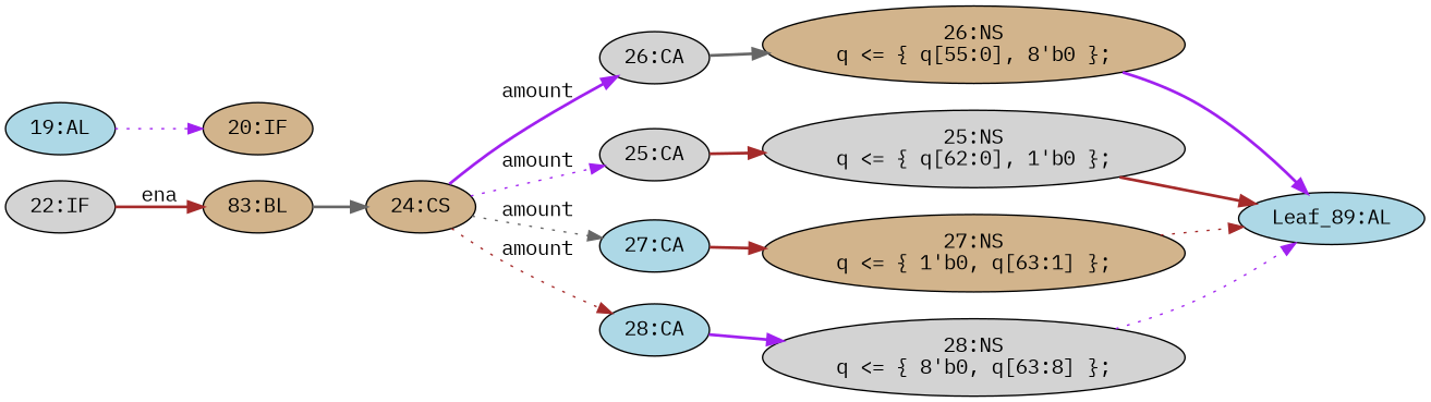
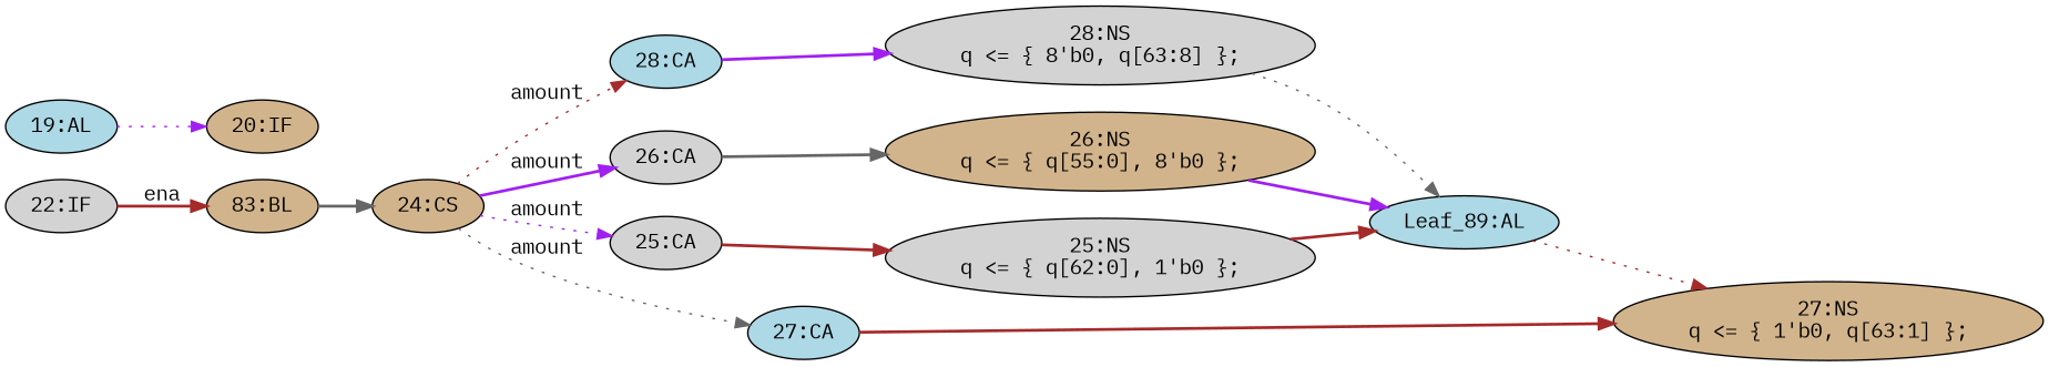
  strict digraph {
    fontname="IBM Plex Mono"
    rankdir=LR
    node [fillcolor=lightgrey fontname="IBM Plex Mono" statements="[]" style=filled typ=Case]
    edge [color=brown cond="[]" fontname="IBM Plex Mono" lineno=None style=bold]
    n1 [ast="<pyverilog.vparser.ast.IfStatement object at 0x7f3e1f2987d0>" label="22:IF" typ=IfStatement]
    n2 [ast="<pyverilog.vparser.ast.Block object at 0x7f3e1f298950>" fillcolor=tan label="83:BL" typ=Block]
    n3 [ast="<pyverilog.vparser.ast.CaseStatement object at 0x7f3e1f298990>" fillcolor=tan label="24:CS" typ=CaseStatement]
    n4 [ast="<pyverilog.vparser.ast.Case object at 0x7f3e1f298d50>" label="26:CA"]
    n5 [ast="<pyverilog.vparser.ast.Case object at 0x7f3e1f298a50>" label="25:CA"]
    n6 [ast="<pyverilog.vparser.ast.Case object at 0x7f3e1f2a8090>" fillcolor=lightblue label="27:CA"]
    n7 [ast="<pyverilog.vparser.ast.Case object at 0x7f3e1f2a83d0>" fillcolor=lightblue label="28:CA"]
    n8 [ast="<pyverilog.vparser.ast.NonblockingSubstitution object at 0x7f3e1f298dd0>" fillcolor=tan label="26:NS\nq <= { q[55:0], 8'b0 };" statements="[<pyverilog.vparser.ast.NonblockingSubstitution object at 0x7f3e1f298dd0>]" typ=NonblockingSubstitution]
    n9 [def_var="['q']" fillcolor=lightblue label="Leaf_89:AL" statements="" typ=""]
    n10 [ast="<pyverilog.vparser.ast.NonblockingSubstitution object at 0x7f3e1f298ad0>" label="25:NS\nq <= { q[62:0], 1'b0 };" statements="[<pyverilog.vparser.ast.NonblockingSubstitution object at 0x7f3e1f298ad0>]" typ=NonblockingSubstitution]
    n11 [ast="<pyverilog.vparser.ast.NonblockingSubstitution object at 0x7f3e1f2a8450>" label="28:NS\nq <= { 8'b0, q[63:8] };" statements="[<pyverilog.vparser.ast.NonblockingSubstitution object at 0x7f3e1f2a8450>]" typ=NonblockingSubstitution]
    n12 [ast="<pyverilog.vparser.ast.Always object at 0x7f3e1f2a87d0>" clk_sens=True fillcolor=lightblue label="19:AL" sens="['clk']" typ=Always use_var="['load', 'ena', 'amount', 'data', 'q']"]
    n13 [ast="<pyverilog.vparser.ast.IfStatement object at 0x7f3e1f2a8910>" fillcolor=tan label="20:IF" typ=IfStatement]
    n14 [ast="<pyverilog.vparser.ast.NonblockingSubstitution object at 0x7f3e1f2a8110>" fillcolor=tan label="27:NS\nq <= { 1'b0, q[63:1] };" statements="[<pyverilog.vparser.ast.NonblockingSubstitution object at 0x7f3e1f2a8110>]" typ=NonblockingSubstitution]
    n1 -> n2 [cond="['ena']" label=ena lineno=22]
    n2 -> n3 [color=gray40]
    n3 -> n4 [color=purple cond="['amount']" label=amount lineno=24]
    n3 -> n5 [color=purple cond="['amount']" label=amount lineno=24 style=dotted]
    n3 -> n6 [color=gray40 cond="['amount']" label=amount lineno=24 style=dotted]
    n3 -> n7 [cond="['amount']" label=amount lineno=24 style=dotted]
    n4 -> n8 [color=gray40]
    n5 -> n10
    n6 -> n14
    n7 -> n11 [color=purple]
    n8 -> n9 [color=purple]
    n10 -> n9
-   n11 -> n9 [color=purple style=dotted]
+   n11 -> n9 [color=gray40 style=dotted]
    n12 -> n13 [color=purple style=dotted]
-   n14 -> n9 [style=dotted]
+   n9 -> n14 [style=dotted]
  }
